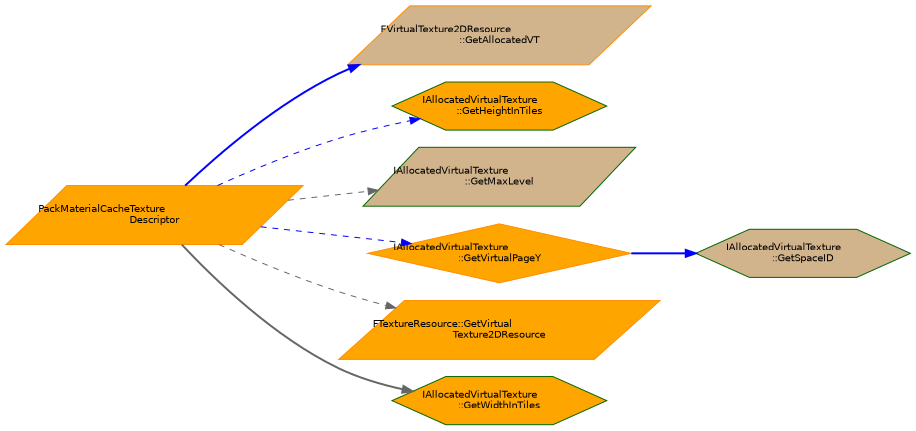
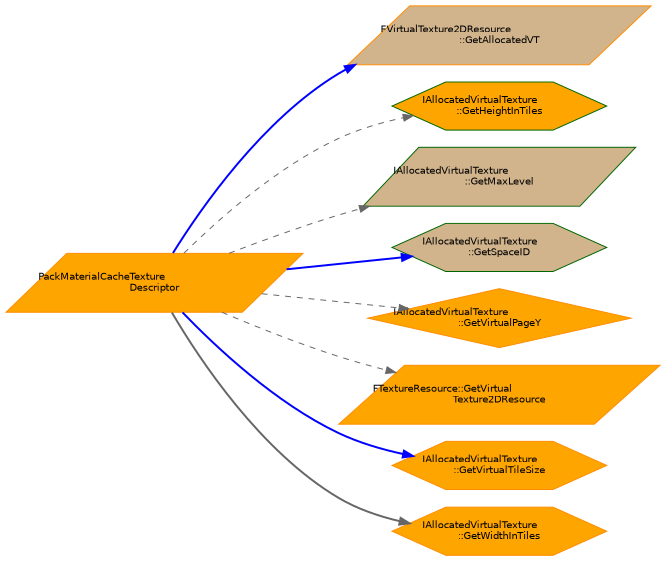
  digraph {
    rankdir=LR
    node [color=darkorange fillcolor=orange fontname=Helvetica fontsize=10 shape=parallelogram style=filled]
    edge [color=blue fontname=Helvetica fontsize=10 labelfontname=Helvetica labelfontsize=10 style=bold]
    n1 [fontcolor=black height=0.2 label="PackMaterialCacheTexture\lDescriptor" width=0.4]
    n2 [fillcolor=tan height=0.2 label="FVirtualTexture2DResource\l::GetAllocatedVT" width=0.4]
    n3 [color=darkgreen height=0.2 label="IAllocatedVirtualTexture\l::GetHeightInTiles" shape=hexagon width=0.4]
    n4 [color=darkgreen fillcolor=tan height=0.2 label="IAllocatedVirtualTexture\l::GetMaxLevel" width=0.4]
    n5 [color=darkgreen fillcolor=tan height=0.2 label="IAllocatedVirtualTexture\l::GetSpaceID" shape=hexagon width=0.4]
    n6 [height=0.2 label="IAllocatedVirtualTexture\l::GetVirtualPageY" shape=diamond width=0.4]
    n7 [height=0.2 label="FTextureResource::GetVirtual\lTexture2DResource" width=0.4]
-   n9 [color=darkgreen height=0.2 label="IAllocatedVirtualTexture\l::GetWidthInTiles" shape=hexagon width=0.4]
+   n8 [height=0.2 label="IAllocatedVirtualTexture\l::GetVirtualTileSize" shape=hexagon width=0.4]
+   n9 [height=0.2 label="IAllocatedVirtualTexture\l::GetWidthInTiles" shape=hexagon width=0.4]
    n1 -> n2
-   n1 -> n3 [style=dashed]
+   n1 -> n3 [color=gray40 style=dashed]
    n1 -> n4 [color=gray40 style=dashed]
-   n6 -> n5
-   n1 -> n6 [style=dashed]
+   n1 -> n5
+   n1 -> n6 [color=gray40 style=dashed]
    n1 -> n7 [color=gray40 style=dashed]
+   n1 -> n8
    n1 -> n9 [color=gray40]
  }
